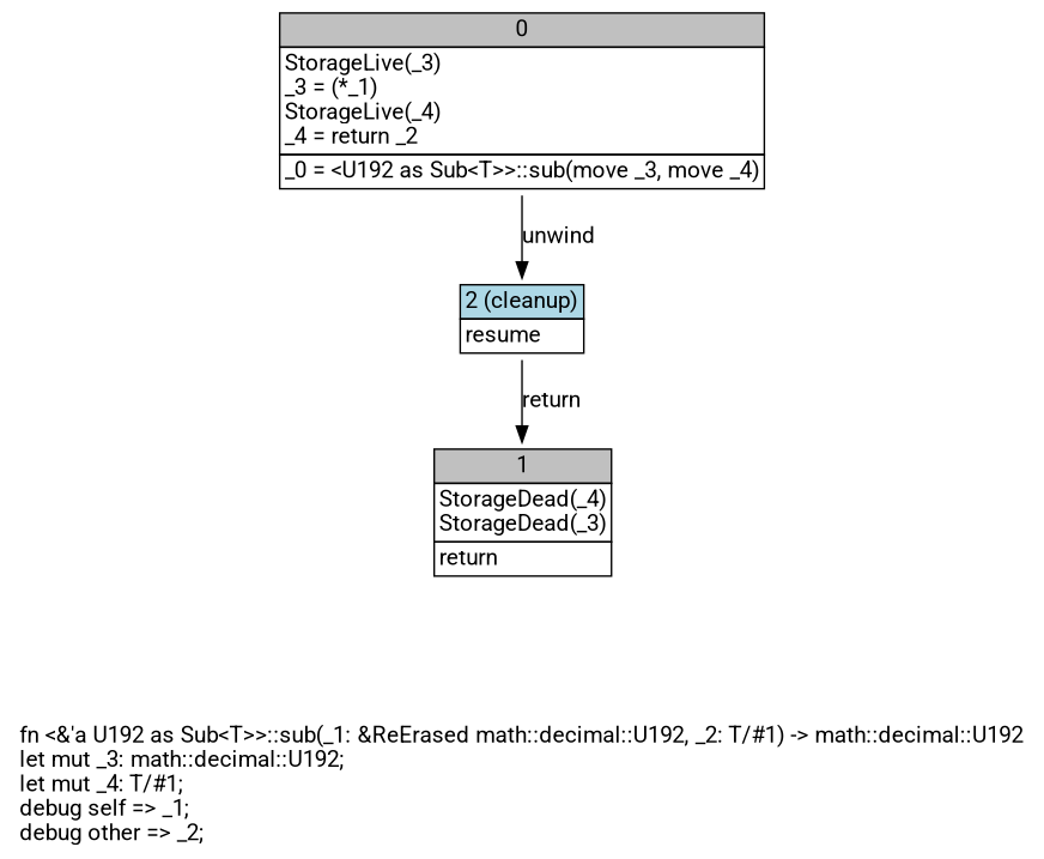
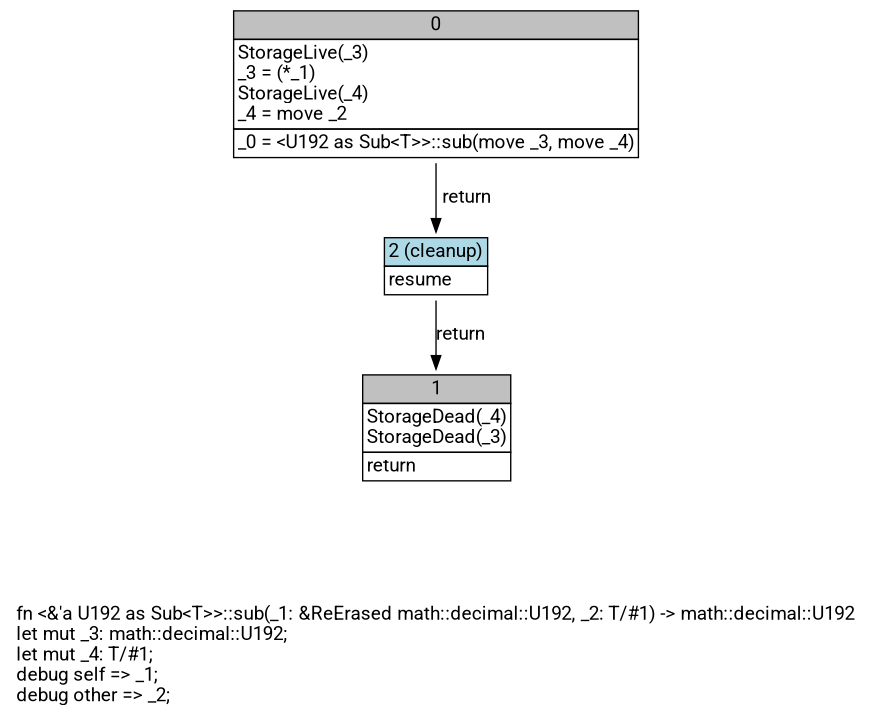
  digraph {
    fontname=Roboto
    label=<fn &lt;&amp;'a U192 as Sub&lt;T&gt;&gt;::sub(_1: &amp;ReErased math::decimal::U192, _2: T/#1) -&gt; math::decimal::U192<br align="left"/>let mut _3: math::decimal::U192;<br align="left"/>let mut _4: T/#1;<br align="left"/>debug self =&gt; _1;<br align="left"/>debug other =&gt; _2;<br align="left"/>>
    node [fontname=Roboto shape=none]
    edge [fontname=Roboto]
-   n1 [label=<<table border="0" cellborder="1" cellspacing="0"><tr><td bgcolor="gray" align="center" colspan="1">0</td></tr><tr><td align="left" balign="left">StorageLive(_3)<br/>_3 = (*_1)<br/>StorageLive(_4)<br/>_4 = return _2<br/></td></tr><tr><td align="left">_0 = &lt;U192 as Sub&lt;T&gt;&gt;::sub(move _3, move _4)</td></tr></table>>]
+   n1 [label=<<table border="0" cellborder="1" cellspacing="0"><tr><td bgcolor="gray" align="center" colspan="1">0</td></tr><tr><td align="left" balign="left">StorageLive(_3)<br/>_3 = (*_1)<br/>StorageLive(_4)<br/>_4 = move _2<br/></td></tr><tr><td align="left">_0 = &lt;U192 as Sub&lt;T&gt;&gt;::sub(move _3, move _4)</td></tr></table>>]
    n2 [label=<<table border="0" cellborder="1" cellspacing="0"><tr><td bgcolor="lightblue" align="center" colspan="1">2 (cleanup)</td></tr><tr><td align="left">resume</td></tr></table>>]
    n3 [label=<<table border="0" cellborder="1" cellspacing="0"><tr><td bgcolor="gray" align="center" colspan="1">1</td></tr><tr><td align="left" balign="left">StorageDead(_4)<br/>StorageDead(_3)<br/></td></tr><tr><td align="left">return</td></tr></table>>]
-   n1 -> n2 [label=unwind]
+   n1 -> n2 [label=return]
    n2 -> n3 [label=return]
  }
